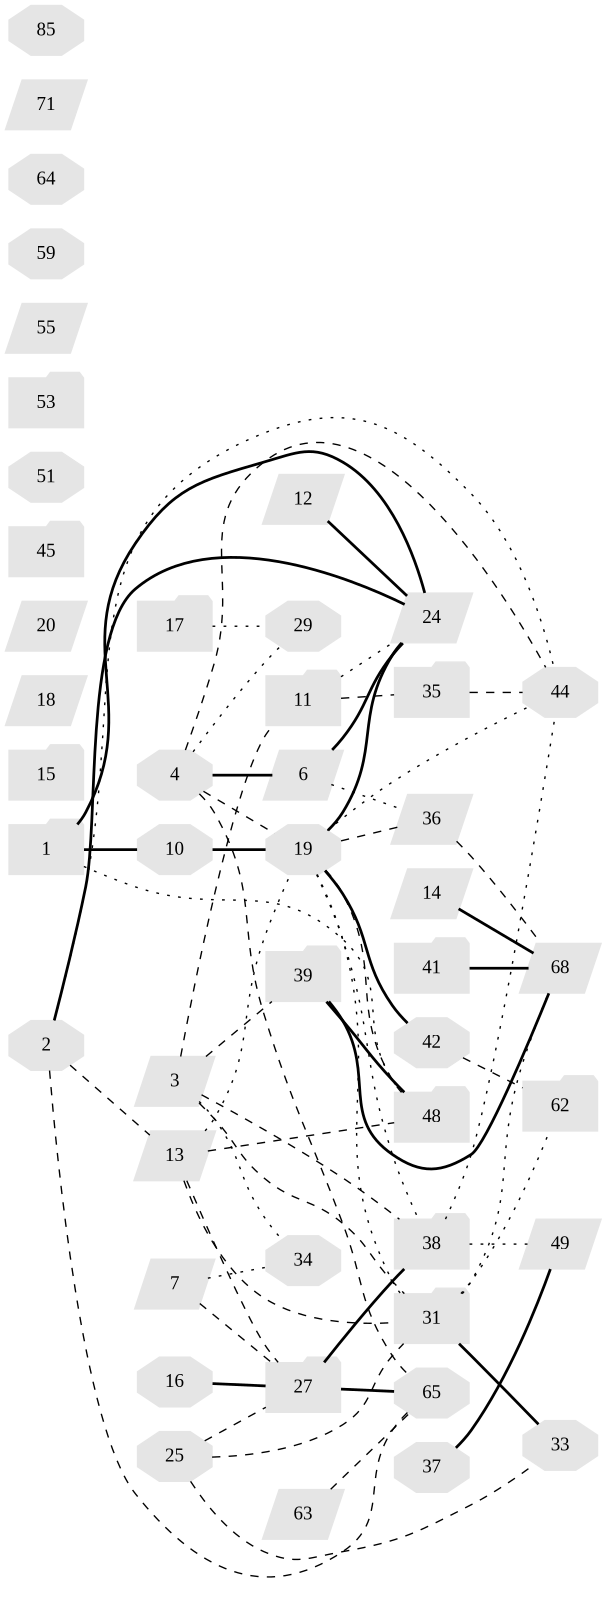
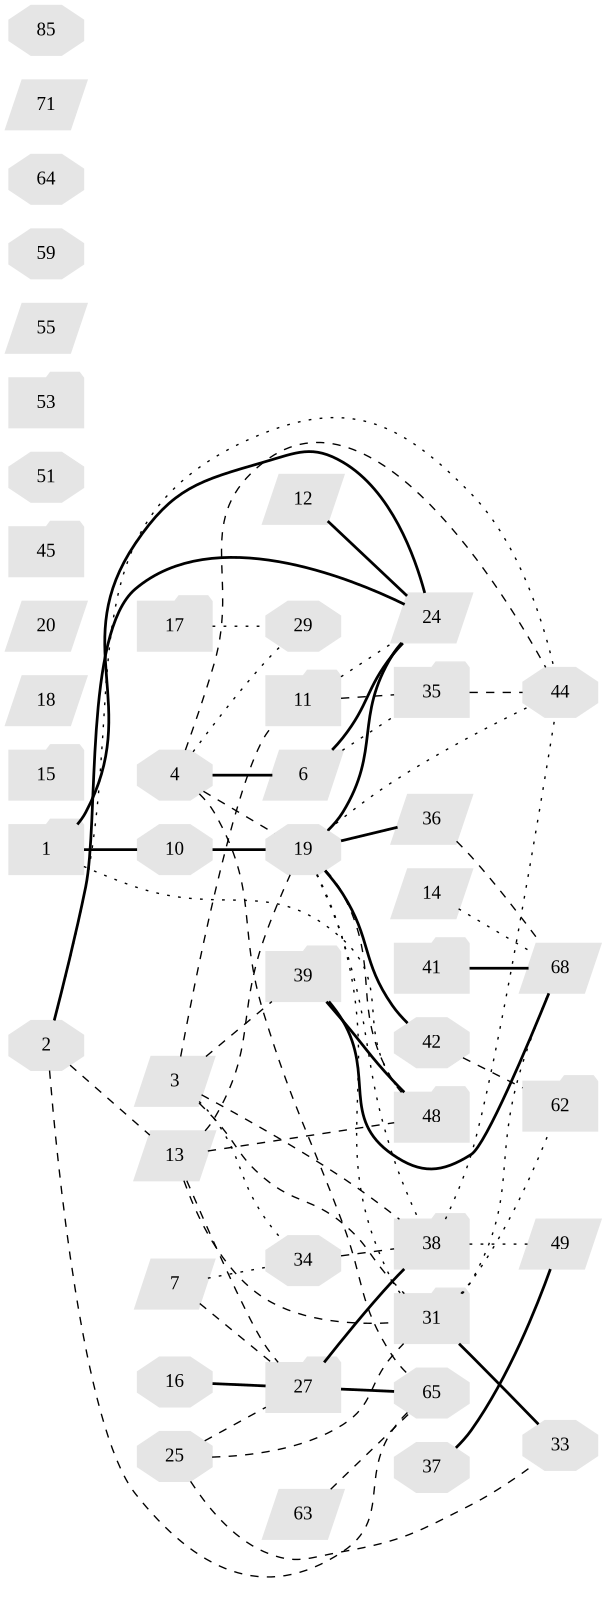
  graph {
    fontname="Liberation Serif"
    rankdir=LR
    node [color=gray90 fontname="Liberation Serif" shape=octagon style=filled]
    edge [fontname="Liberation Serif" style=dashed]
    1 [shape=folder super="+9"]
    10
    24 [shape=parallelogram super="+74"]
    48 [shape=folder]
    19 [super="+92+26+28+54"]
    2 [super="+23+5"]
    13 [shape=parallelogram super="+47"]
    44 [super="+57+66"]
    65
    31 [shape=folder super="+40+32"]
    27 [shape=folder super="+58"]
    3 [shape=parallelogram super="+88+73+50"]
    11 [shape=folder super="+46"]
    34
    38 [shape=folder super="+61+43"]
    39 [shape=folder]
    35 [shape=folder]
    68 [shape=parallelogram super="+76"]
    33
    62 [shape=folder]
    49 [shape=parallelogram super="+70"]
    4 [super="+79+8+21"]
    6 [shape=parallelogram super="+69+81"]
    29
    36 [shape=parallelogram]
    42 [super="+52"]
    7 [shape=parallelogram super="+22"]
    12 [shape=parallelogram]
    14 [shape=parallelogram]
    15 [shape=folder super="+86"]
    16
    17 [shape=folder]
    18 [shape=parallelogram]
    20 [shape=parallelogram]
    25
    37
    41 [shape=folder super="+78"]
    45 [shape=folder]
    51
    53 [shape=folder]
    55 [shape=parallelogram]
    59
    63 [shape=parallelogram super="+80"]
    64
    71 [shape=parallelogram]
    85
    1 -- 10 [style=bold]
    1 -- 24 [style=bold]
    1 -- 48 [style=dotted]
    10 -- 19 [style=bold]
    19 -- 24 [style=bold weight=2]
    19 -- 48
    19 -- 44 [style=dotted]
    19 -- 31 [style=dotted]
    19 -- 38 [style=dotted]
-   19 -- 36
+   19 -- 36 [style=bold]
    19 -- 42 [style=bold]
    2 -- 24 [style=bold]
    2 -- 13
    2 -- 44 [style=dotted]
    2 -- 65
    13 -- 48
-   13 -- 19 [style=dotted]
+   13 -- 19
    13 -- 31
    13 -- 27
    31 -- 68 [style=dotted]
    31 -- 33 [style=bold]
    31 -- 62 [style=dotted]
    27 -- 65 [style=bold]
    27 -- 38 [style=bold]
    3 -- 31
    3 -- 11
    3 -- 34 [style=dotted]
    3 -- 38
    3 -- 39
    11 -- 24 [style=dotted]
    11 -- 35
+   34 -- 38
    38 -- 44 [style=dotted]
    38 -- 49 [style=dotted]
    39 -- 48 [style=bold]
    39 -- 68 [style=bold]
    35 -- 44
    4 -- 19
    4 -- 44
    4 -- 65
    4 -- 6 [style=bold]
    4 -- 29 [style=dotted]
    6 -- 24 [style=bold weight=2]
-   6 -- 36 [style=dotted]
+   6 -- 35 [style=dotted]
    36 -- 68
    42 -- 62
    7 -- 27
    7 -- 34 [style=dotted]
    12 -- 24 [style=bold]
-   14 -- 68 [style=bold]
+   14 -- 68 [style=dotted]
    16 -- 27 [style=bold]
    17 -- 29 [style=dotted]
    25 -- 31
    25 -- 27
    25 -- 33
    37 -- 49 [style=bold]
    41 -- 68 [style=bold]
    63 -- 65
  }
